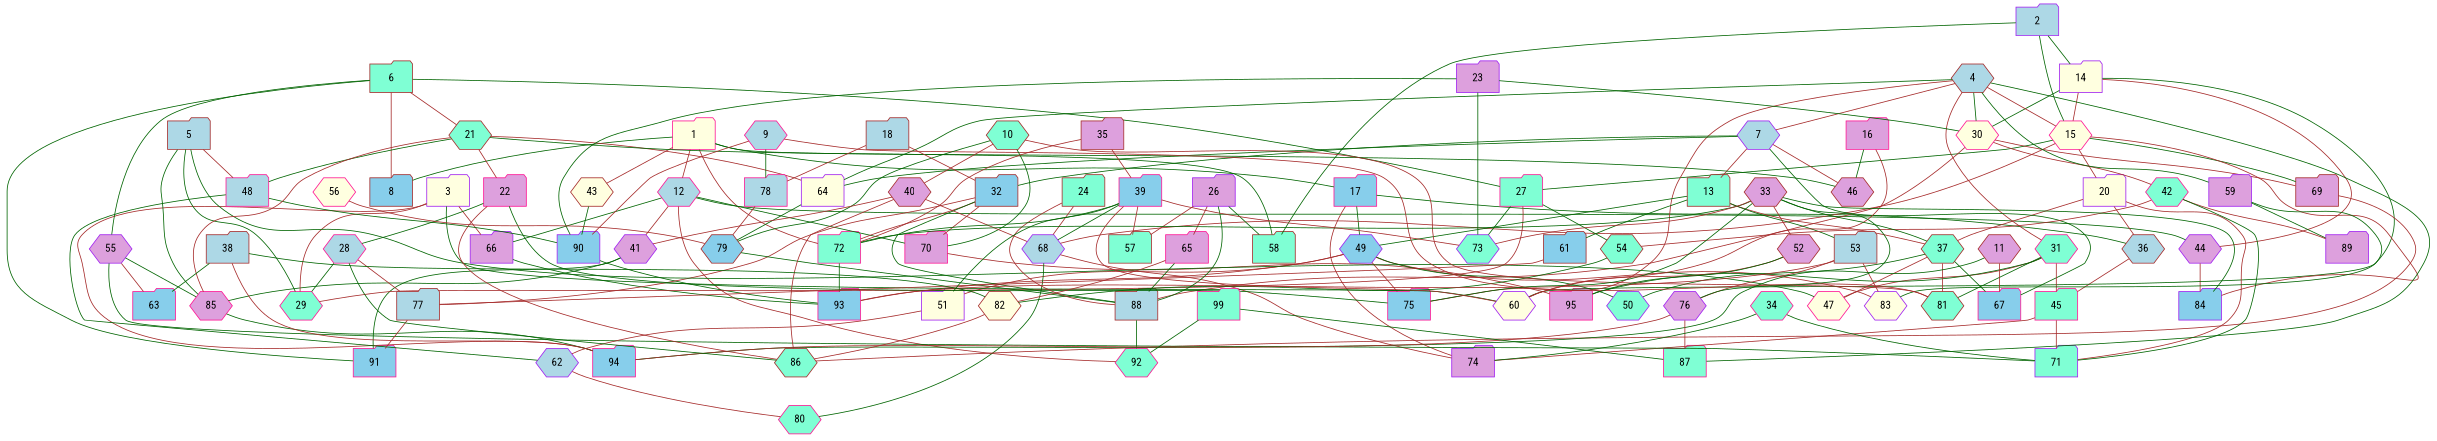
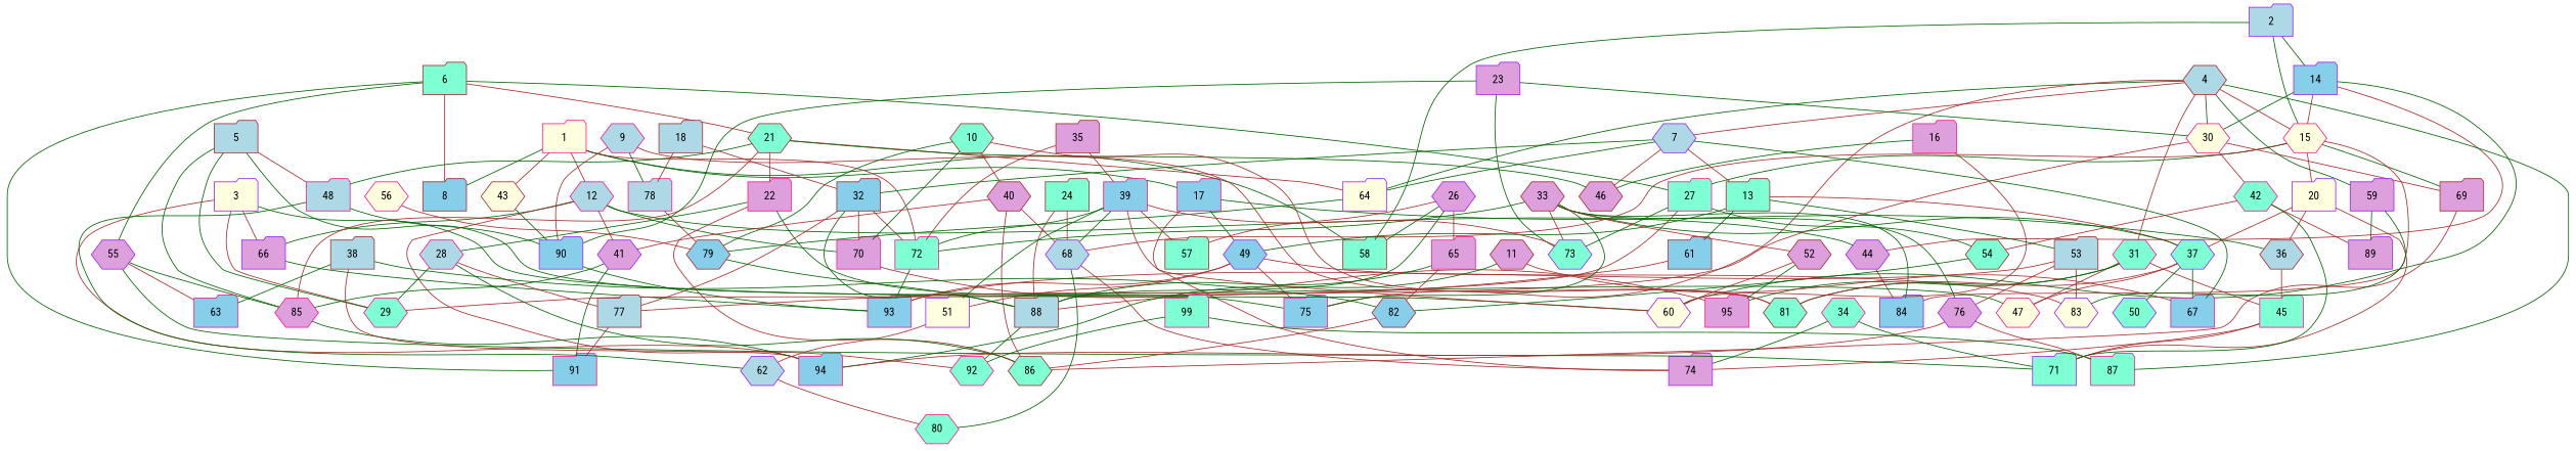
  graph {
    fontname="Roboto Condensed"
    node [color=deeppink fillcolor=aquamarine fontname="Roboto Condensed" shape=folder style=filled]
    edge [color=brown fontname="Roboto Condensed"]
    1 [fillcolor=lightyellow]
    8 [color=brown fillcolor=skyblue]
    12 [fillcolor=lightblue shape=hexagon]
    17 [fillcolor=skyblue]
    43 [color=brown fillcolor=lightyellow shape=hexagon]
    58 [color=brown]
    72
    66 [color=purple fillcolor=plum]
    70 [fillcolor=plum]
    41 [color=purple fillcolor=plum shape=hexagon]
    44 [color=purple fillcolor=plum shape=hexagon]
    92 [shape=hexagon]
    49 [color=purple fillcolor=skyblue shape=hexagon]
    36 [color=brown fillcolor=lightblue shape=hexagon]
    74 [color=purple fillcolor=plum]
    90 [color=purple fillcolor=skyblue]
    93 [fillcolor=skyblue]
    2 [color=purple fillcolor=lightblue]
-   14 [color=purple fillcolor=lightyellow]
+   14 [color=purple fillcolor=skyblue]
    15 [fillcolor=lightyellow shape=hexagon]
    60 [color=purple fillcolor=lightyellow shape=hexagon]
    30 [fillcolor=lightyellow shape=hexagon]
    27
    20 [color=purple fillcolor=lightyellow]
    68 [color=purple fillcolor=lightblue shape=hexagon]
    69 [color=brown fillcolor=plum]
    84 [color=purple fillcolor=skyblue]
    3 [color=purple fillcolor=lightyellow]
    29 [shape=hexagon]
    94 [fillcolor=skyblue]
    4 [color=brown fillcolor=lightblue shape=hexagon]
    7 [color=purple fillcolor=lightblue shape=hexagon]
    31 [shape=hexagon]
    59 [color=purple fillcolor=plum]
    64 [color=purple fillcolor=lightyellow]
    75 [fillcolor=skyblue]
    87
    13 [color=brown]
    32 [color=brown fillcolor=skyblue]
    46 [color=brown fillcolor=plum shape=hexagon]
    67 [fillcolor=skyblue]
    88 [color=brown fillcolor=lightblue]
    42 [shape=hexagon]
    47 [fillcolor=lightyellow shape=hexagon]
    81 [color=brown shape=hexagon]
    45
    95 [fillcolor=plum]
    89 [color=purple fillcolor=plum]
    83 [color=purple fillcolor=lightyellow shape=hexagon]
    79 [color=brown fillcolor=skyblue shape=hexagon]
    5 [color=brown fillcolor=lightblue]
    48 [fillcolor=lightblue]
    85 [fillcolor=plum shape=hexagon]
    62 [color=purple fillcolor=lightblue shape=hexagon]
    6 [color=brown]
    21 [color=brown shape=hexagon]
    55 [color=purple fillcolor=plum shape=hexagon]
    91 [fillcolor=skyblue]
    22 [fillcolor=plum]
    73 [color=purple shape=hexagon]
    54 [color=brown shape=hexagon]
    71 [color=purple]
    63 [fillcolor=skyblue]
-   37 [color=brown shape=hexagon]
+   37 [color=purple shape=hexagon]
    53 [color=brown fillcolor=lightblue]
    61 [color=brown fillcolor=skyblue]
    77 [color=brown fillcolor=lightblue]
    9 [fillcolor=lightblue shape=hexagon]
    78 [fillcolor=lightblue]
    10 [color=brown shape=hexagon]
    40 [color=brown fillcolor=plum shape=hexagon]
    86 [color=brown shape=hexagon]
    11 [color=brown fillcolor=plum shape=hexagon]
    50 [color=purple shape=hexagon]
    51 [color=purple fillcolor=lightyellow]
    76 [color=purple fillcolor=plum shape=hexagon]
    80 [shape=hexagon]
    16 [fillcolor=plum]
    18 [color=brown fillcolor=lightblue]
    n80 [label=99]
    28 [fillcolor=lightblue shape=hexagon]
    23 [color=purple fillcolor=plum]
    24 [color=brown]
    56 [fillcolor=lightyellow shape=hexagon]
-   26 [color=purple fillcolor=plum]
+   26 [color=purple fillcolor=plum shape=hexagon]
    57 [color=brown]
    65 [fillcolor=plum]
-   82 [color=brown fillcolor=lightyellow shape=hexagon]
+   82 [color=brown fillcolor=skyblue shape=hexagon]
    33 [color=brown fillcolor=plum shape=hexagon]
    52 [color=brown fillcolor=plum shape=hexagon]
    34 [shape=hexagon]
    35 [color=brown fillcolor=plum]
    39 [fillcolor=skyblue]
    38 [color=brown fillcolor=lightblue]
    1 -- 8 [color=darkgreen]
    1 -- 12
    1 -- 17 [color=darkgreen]
    1 -- 43
    1 -- 58 [color=darkgreen]
    1 -- 72
    12 -- 66 [color=darkgreen]
    12 -- 70 [color=darkgreen]
    12 -- 41
    12 -- 44 [color=darkgreen]
    12 -- 92
    17 -- 49 [color=darkgreen]
    17 -- 36 [color=darkgreen]
    17 -- 74
    43 -- 90 [color=darkgreen]
    72 -- 93 [color=darkgreen]
    66 -- 93 [color=darkgreen]
    70 -- 95
    41 -- 85 [color=darkgreen]
    41 -- 91 [color=darkgreen]
    44 -- 84
    49 -- 93
    49 -- 75
    49 -- 83
-   49 -- 50 [color=darkgreen]
    49 -- 51
    36 -- 45
    90 -- 93 [color=darkgreen]
    2 -- 58 [color=darkgreen]
    2 -- 14 [color=darkgreen]
    2 -- 15 [color=darkgreen]
    14 -- 44
    14 -- 15
    14 -- 60 [color=darkgreen]
    14 -- 30 [color=darkgreen]
    15 -- 27 [color=darkgreen]
    15 -- 20
    15 -- 68
    15 -- 69 [color=darkgreen]
    15 -- 84
    30 -- 69
    30 -- 88
    30 -- 42
    27 -- 29
    27 -- 73 [color=darkgreen]
    27 -- 54 [color=darkgreen]
    20 -- 36
    20 -- 71
    20 -- 37
    68 -- 74
    68 -- 80 [color=darkgreen]
    69 -- 86
    3 -- 66
    3 -- 60 [color=darkgreen]
    3 -- 29
    3 -- 94
    4 -- 15
    4 -- 30 [color=darkgreen]
    4 -- 7
    4 -- 31
    4 -- 59 [color=darkgreen]
    4 -- 64 [color=darkgreen]
    4 -- 75
    4 -- 87 [color=darkgreen]
    7 -- 64 [color=darkgreen]
    7 -- 13
    7 -- 32 [color=darkgreen]
    7 -- 46
    7 -- 67 [color=darkgreen]
    31 -- 47
    31 -- 81 [color=darkgreen]
    31 -- 45
    31 -- 95 [color=darkgreen]
    59 -- 89 [color=darkgreen]
    59 -- 83 [color=darkgreen]
    64 -- 79 [color=darkgreen]
    13 -- 49 [color=darkgreen]
    13 -- 37
    13 -- 53 [color=darkgreen]
    13 -- 61 [color=darkgreen]
    32 -- 72
    32 -- 70
    32 -- 88 [color=darkgreen]
    32 -- 77
    88 -- 92 [color=darkgreen]
    42 -- 89
    42 -- 54
    42 -- 71 [color=darkgreen]
    45 -- 74
    45 -- 71
    79 -- 88 [color=darkgreen]
    5 -- 29 [color=darkgreen]
    5 -- 47 [color=darkgreen]
    5 -- 48
    5 -- 85 [color=darkgreen]
    48 -- 90 [color=darkgreen]
    48 -- 62 [color=darkgreen]
    85 -- 94 [color=darkgreen]
    62 -- 80
    6 -- 8
    6 -- 27 [color=darkgreen]
    6 -- 21
    6 -- 55 [color=darkgreen]
    6 -- 91 [color=darkgreen]
    21 -- 64
    21 -- 46 [color=darkgreen]
    21 -- 48 [color=darkgreen]
    21 -- 85
    21 -- 22
    55 -- 85 [color=darkgreen]
    55 -- 71 [color=darkgreen]
    55 -- 63
    22 -- 75 [color=darkgreen]
    22 -- 86
    22 -- 28 [color=darkgreen]
    54 -- 82 [color=darkgreen]
    37 -- 67 [color=darkgreen]
    37 -- 47
    37 -- 81
    37 -- 50 [color=darkgreen]
    53 -- 93
    53 -- 83
    53 -- 76
    61 -- 77
    77 -- 91
    9 -- 90
    9 -- 81
    9 -- 78 [color=darkgreen]
    78 -- 79
    10 -- 70 [color=darkgreen]
    10 -- 81
    10 -- 79 [color=darkgreen]
    10 -- 40
    40 -- 41
    40 -- 68
    40 -- 86
    11 -- 94 [color=darkgreen]
    11 -- 67
    51 -- 62
    76 -- 94
    76 -- 87
    16 -- 60
    16 -- 46 [color=darkgreen]
    18 -- 32
    18 -- 78
    n80 -- 92 [color=darkgreen]
    n80 -- 87 [color=darkgreen]
    28 -- 29 [color=darkgreen]
    28 -- 77
    28 -- 86 [color=darkgreen]
    23 -- 90 [color=darkgreen]
    23 -- 30 [color=darkgreen]
    23 -- 73 [color=darkgreen]
    24 -- 68
    24 -- 88
    56 -- 79
    26 -- 58 [color=darkgreen]
    26 -- 88 [color=darkgreen]
    26 -- 57
    26 -- 65
    65 -- 88 [color=darkgreen]
    65 -- 82
    82 -- 86
    33 -- 72 [color=darkgreen]
    33 -- 84 [color=darkgreen]
    33 -- 75 [color=darkgreen]
    33 -- 73
    33 -- 37 [color=darkgreen]
    33 -- 76 [color=darkgreen]
    33 -- 52
    52 -- 60
    52 -- 95 [color=darkgreen]
    34 -- 74 [color=darkgreen]
    34 -- 71 [color=darkgreen]
    35 -- 72
    35 -- 39
    39 -- 72 [color=darkgreen]
    39 -- 60
    39 -- 68 [color=darkgreen]
    39 -- 73
    39 -- 51 [color=darkgreen]
    39 -- 57
    38 -- 94
    38 -- 63 [color=darkgreen]
    38 -- 82 [color=darkgreen]
  }
